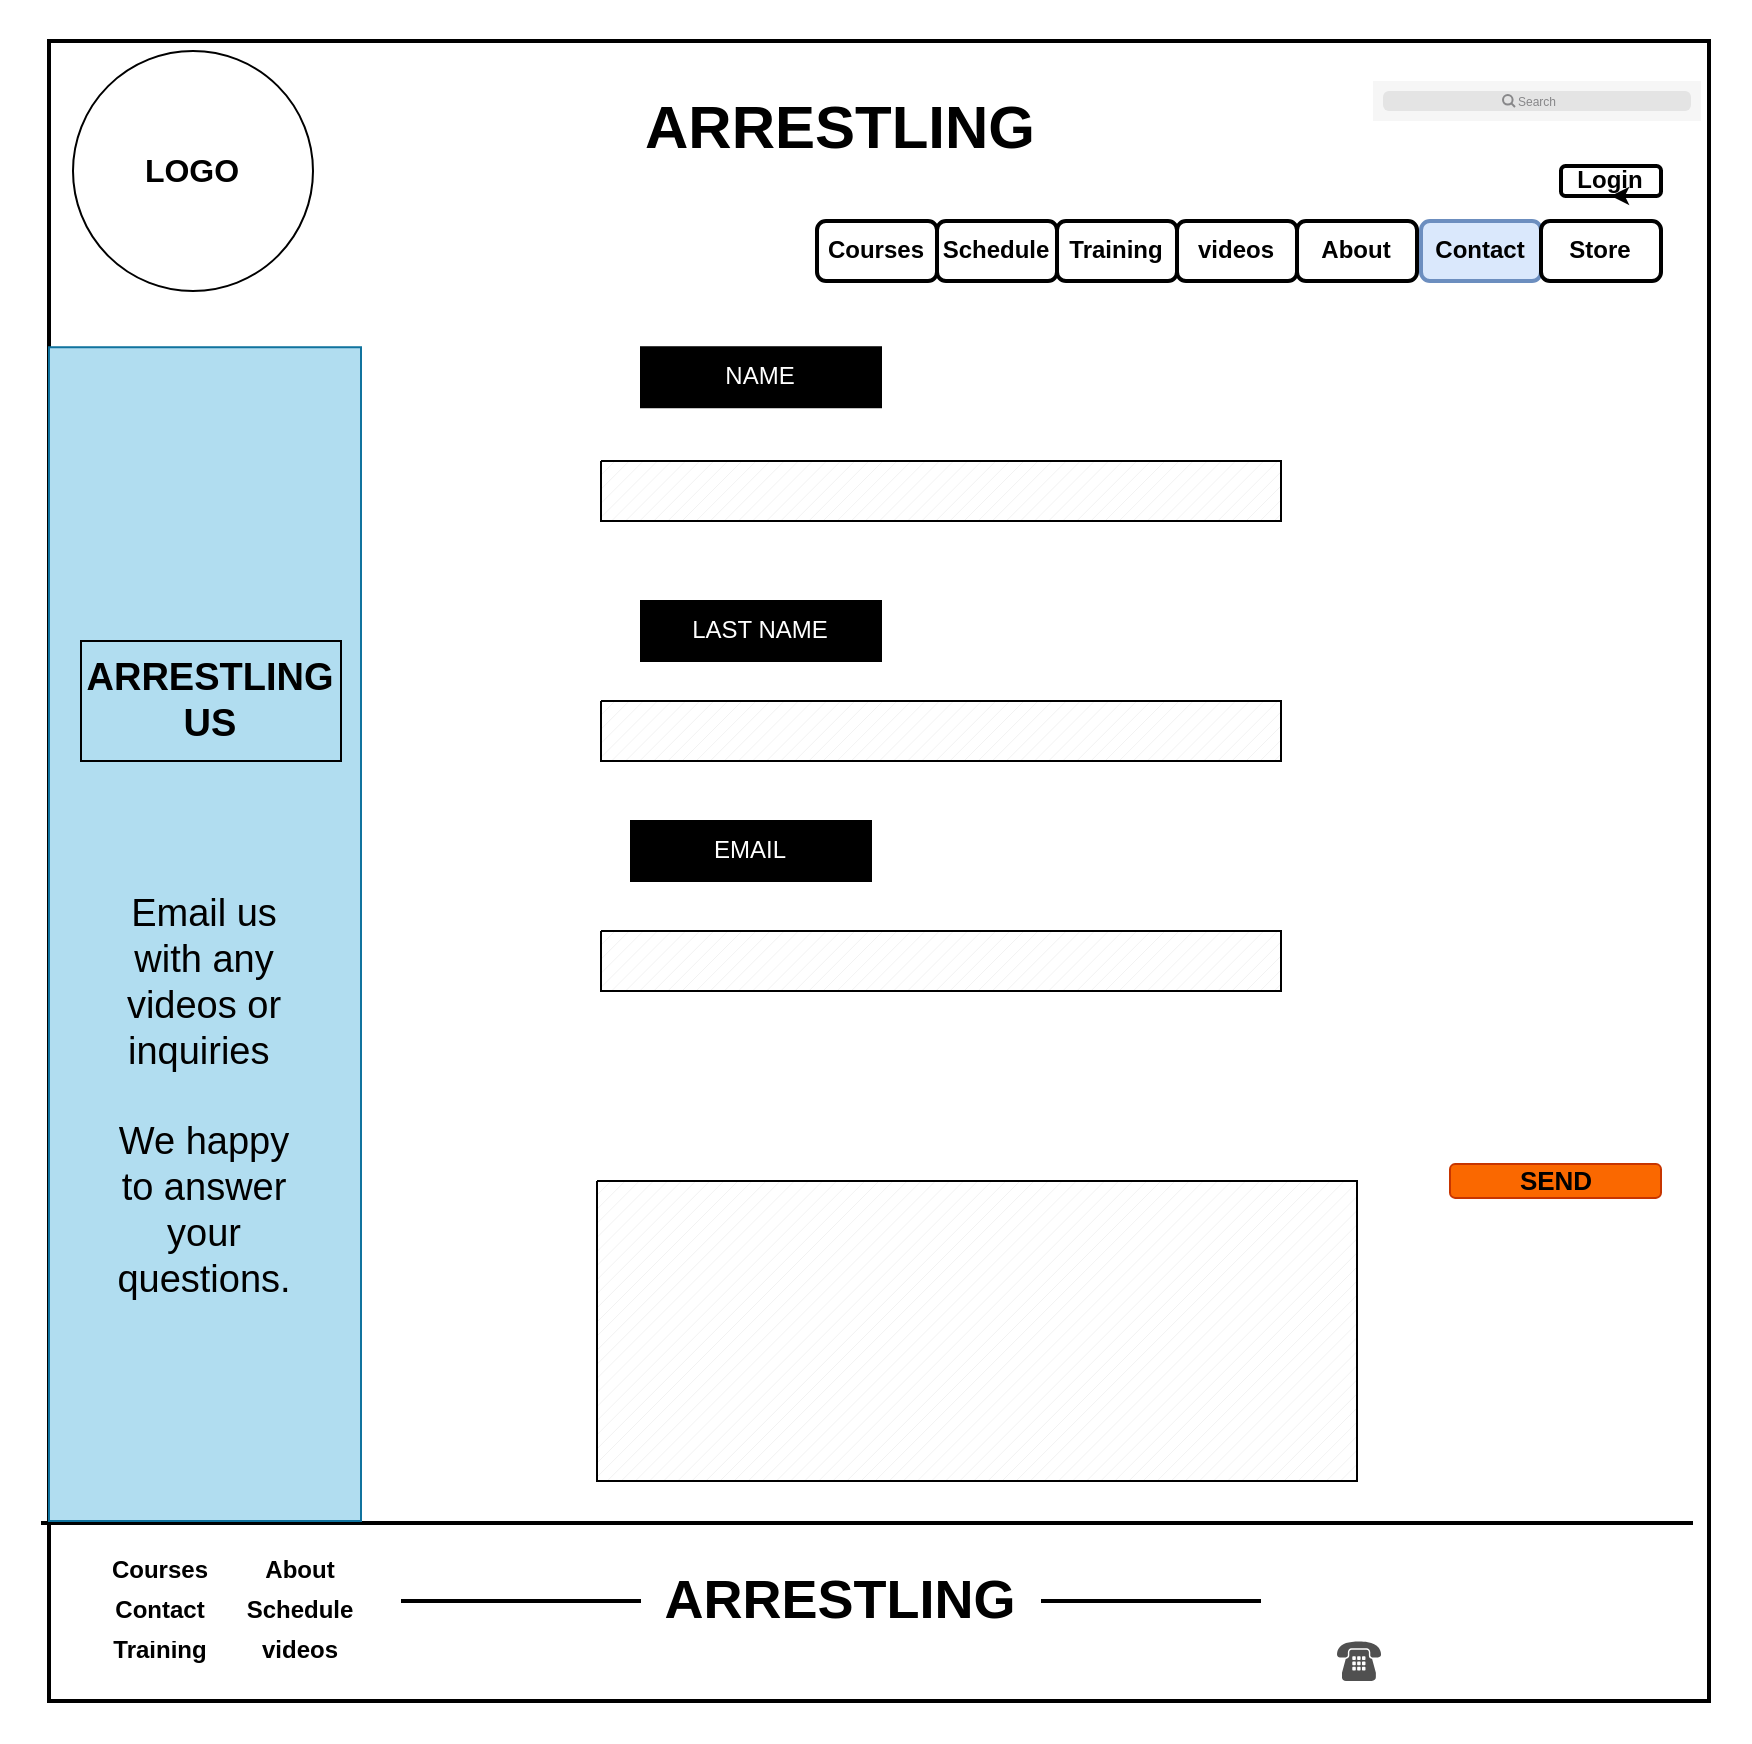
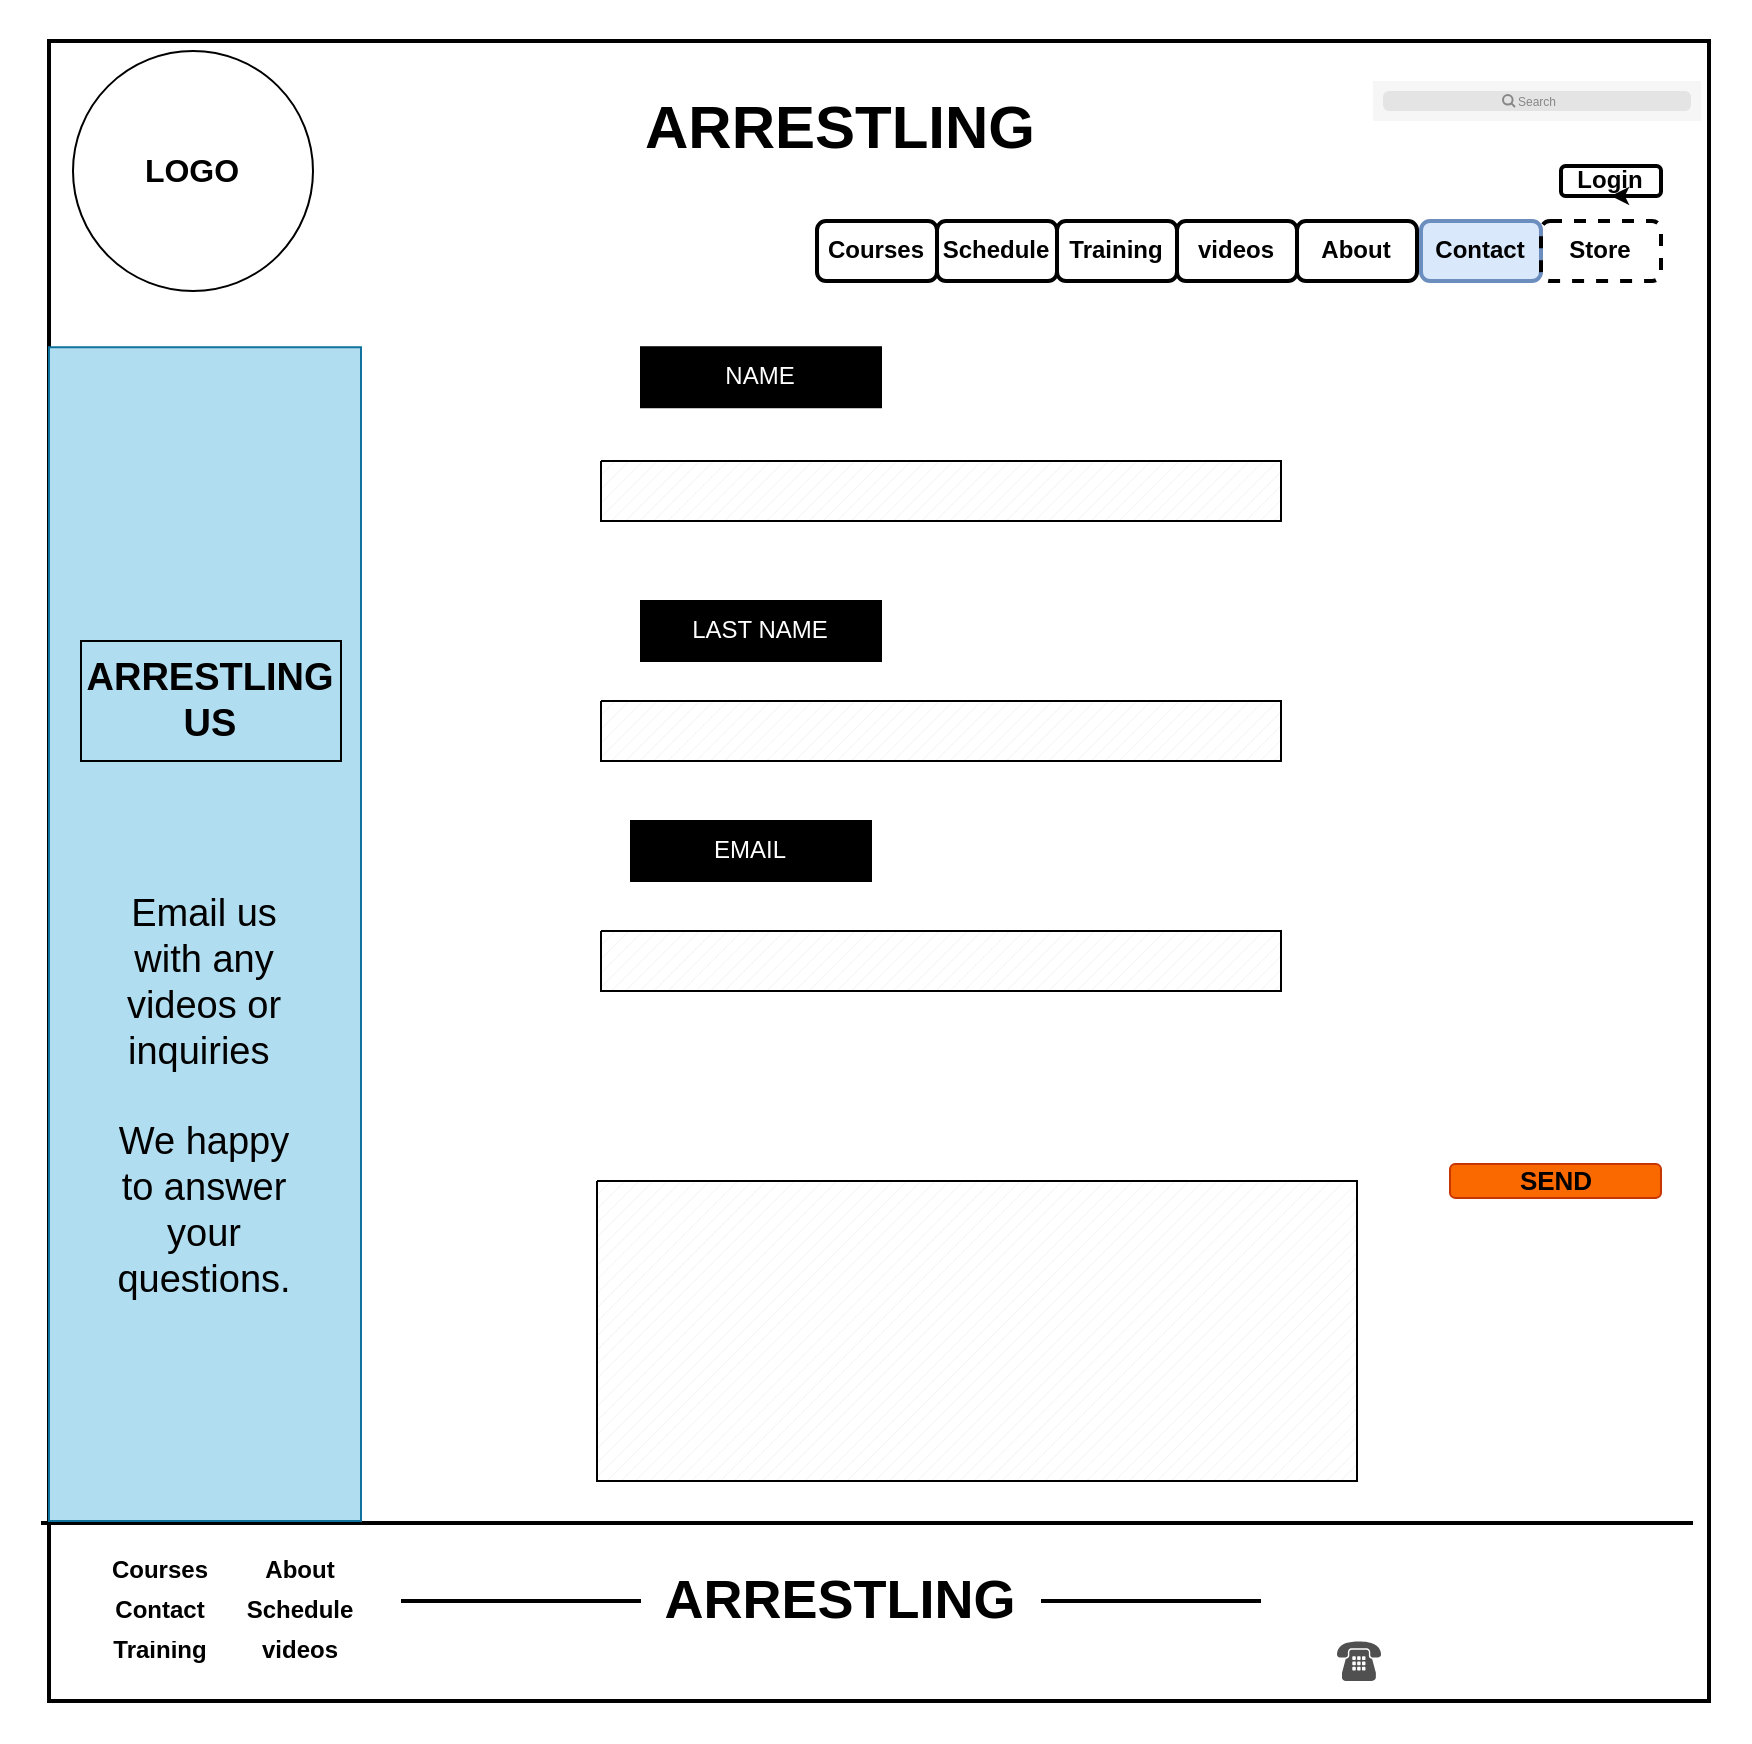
  <mxCell id="0" />
  <mxCell id="1" parent="0" />
  <mxCell id="2" value="" style="whiteSpace=wrap;html=1;aspect=fixed;strokeWidth=2;fillColor=none;" vertex="1" parent="1"><mxGeometry x="24" y="20" width="830" height="830" as="geometry" /></mxCell>
  <mxCell id="3" value="&lt;b&gt;&lt;font style=&quot;font-size: 30px&quot;&gt;ARRESTLING&lt;/font&gt;&lt;/b&gt;" style="text;html=1;strokeColor=none;fillColor=none;align=center;verticalAlign=middle;whiteSpace=wrap;rounded=0;" vertex="1" parent="1"><mxGeometry x="400" y="52.5" width="40" height="20" as="geometry" /></mxCell>
  <mxCell id="4" value="&lt;b&gt;Courses&lt;/b&gt;" style="rounded=1;whiteSpace=wrap;html=1;strokeColor=#000000;strokeWidth=2;fillColor=none;" vertex="1" parent="1"><mxGeometry x="408" y="110" width="60" height="30" as="geometry" /></mxCell>
  <mxCell id="5" value="&lt;b&gt;Schedule&lt;/b&gt;" style="rounded=1;whiteSpace=wrap;html=1;strokeColor=#000000;strokeWidth=2;fillColor=none;" vertex="1" parent="1"><mxGeometry x="468" y="110" width="60" height="30" as="geometry" /></mxCell>
  <mxCell id="6" value="&lt;b&gt;Contact&lt;/b&gt;" style="rounded=1;whiteSpace=wrap;html=1;strokeColor=#6c8ebf;strokeWidth=2;fillColor=#dae8fc;" vertex="1" parent="1"><mxGeometry x="710" y="110" width="60" height="30" as="geometry" /></mxCell>
  <mxCell id="7" value="&lt;b&gt;videos&lt;/b&gt;" style="rounded=1;whiteSpace=wrap;html=1;strokeColor=#000000;strokeWidth=2;fillColor=none;" vertex="1" parent="1"><mxGeometry x="588" y="110" width="60" height="30" as="geometry" /></mxCell>
  <mxCell id="8" value="&lt;b&gt;Training&lt;/b&gt;" style="rounded=1;whiteSpace=wrap;html=1;strokeColor=#000000;strokeWidth=2;fillColor=none;" vertex="1" parent="1"><mxGeometry x="528" y="110" width="60" height="30" as="geometry" /></mxCell>
  <mxCell id="9" value="&lt;b&gt;About&lt;/b&gt;" style="rounded=1;whiteSpace=wrap;html=1;strokeColor=#000000;strokeWidth=2;fillColor=none;" vertex="1" parent="1"><mxGeometry x="648" y="110" width="60" height="30" as="geometry" /></mxCell>
- <mxCell id="10" value="&lt;b&gt;Store&lt;/b&gt;" style="rounded=1;whiteSpace=wrap;html=1;strokeColor=#000000;strokeWidth=2;fillColor=none;" vertex="1" parent="1"><mxGeometry x="770" y="110" width="60" height="30" as="geometry" /></mxCell>
+ <mxCell id="10" value="&lt;b&gt;Store&lt;/b&gt;" style="rounded=1;whiteSpace=wrap;html=1;strokeColor=#000000;strokeWidth=2;fillColor=none;dashed=1;" vertex="1" parent="1"><mxGeometry x="770" y="110" width="60" height="30" as="geometry" /></mxCell>
  <mxCell id="11" value="" style="shape=rect;fillColor=#F6F6F6;strokeColor=none;strokeWidth=2;" vertex="1" parent="1"><mxGeometry x="686" y="40" width="164" height="20" as="geometry" /></mxCell>
  <mxCell id="12" value="" style="html=1;strokeWidth=1;shadow=0;dashed=0;shape=mxgraph.ios7ui.marginRect;rx=3;ry=3;rectMargin=5;fillColor=#E4E4E4;strokeColor=none;" vertex="1" parent="11"><mxGeometry width="164" height="20" as="geometry" /></mxCell>
  <mxCell id="13" value="Search" style="shape=mxgraph.ios7.icons.looking_glass;strokeColor=#878789;fillColor=none;fontColor=#878789;labelPosition=right;verticalLabelPosition=middle;align=left;verticalAlign=middle;fontSize=6;fontStyle=0;spacingTop=2;" vertex="1" parent="11"><mxGeometry x="0.5" y="0.5" width="6" height="6" relative="1" as="geometry"><mxPoint x="-17" y="-3" as="offset" /></mxGeometry></mxCell>
  <mxCell id="14" value="&lt;b&gt;Login&lt;/b&gt;" style="rounded=1;whiteSpace=wrap;html=1;strokeColor=#000000;strokeWidth=2;fillColor=none;" vertex="1" parent="1"><mxGeometry x="780" y="82.5" width="50" height="15" as="geometry" /></mxCell>
  <mxCell id="15" style="edgeStyle=orthogonalEdgeStyle;rounded=0;orthogonalLoop=1;jettySize=auto;html=1;exitX=0.75;exitY=1;exitDx=0;exitDy=0;entryX=0.5;entryY=1;entryDx=0;entryDy=0;" edge="1" parent="1" source="14" target="14"><mxGeometry relative="1" as="geometry" /></mxCell>
  <mxCell id="16" value="&lt;font color=&quot;#ffffff&quot; style=&quot;background-color: rgb(0 , 0 , 0)&quot;&gt;NAME&lt;/font&gt;" style="rounded=0;whiteSpace=wrap;html=1;strokeColor=#000000;strokeWidth=1;fillColor=#000000;" vertex="1" parent="1"><mxGeometry x="320" y="173.12" width="120" height="30" as="geometry" /></mxCell>
  <mxCell id="17" value="&lt;font color=&quot;#ffffff&quot; style=&quot;background-color: rgb(0 , 0 , 0)&quot;&gt;LAST NAME&lt;/font&gt;" style="rounded=0;whiteSpace=wrap;html=1;strokeColor=#000000;strokeWidth=1;fillColor=#000000;" vertex="1" parent="1"><mxGeometry x="320" y="300" width="120" height="30" as="geometry" /></mxCell>
  <mxCell id="18" value="&lt;font color=&quot;#ffffff&quot; style=&quot;background-color: rgb(0 , 0 , 0)&quot;&gt;EMAIL&lt;/font&gt;" style="rounded=0;whiteSpace=wrap;html=1;strokeColor=#000000;strokeWidth=1;fillColor=#000000;" vertex="1" parent="1"><mxGeometry x="315" y="410" width="120" height="30" as="geometry" /></mxCell>
  <mxCell id="19" value="" style="verticalLabelPosition=bottom;verticalAlign=top;html=1;shape=mxgraph.basic.patternFillRect;fillStyle=diag;step=5;fillStrokeWidth=0.2;fillStrokeColor=#dddddd;strokeWidth=1;fillColor=#FFFFFF;" vertex="1" parent="1"><mxGeometry x="300" y="230" width="340" height="30" as="geometry" /></mxCell>
  <mxCell id="20" value="" style="verticalLabelPosition=bottom;verticalAlign=top;html=1;shape=mxgraph.basic.patternFillRect;fillStyle=diag;step=5;fillStrokeWidth=0.2;fillStrokeColor=#dddddd;strokeColor=#000000;strokeWidth=1;fillColor=#FFFFFF;" vertex="1" parent="1"><mxGeometry x="300" y="350" width="340" height="30" as="geometry" /></mxCell>
  <mxCell id="21" value="" style="verticalLabelPosition=bottom;verticalAlign=top;html=1;shape=mxgraph.basic.patternFillRect;fillStyle=diag;step=5;fillStrokeWidth=0.2;fillStrokeColor=#dddddd;strokeColor=#000000;strokeWidth=1;fillColor=#FFFFFF;" vertex="1" parent="1"><mxGeometry x="300" y="465" width="340" height="30" as="geometry" /></mxCell>
  <mxCell id="22" value="" style="verticalLabelPosition=bottom;verticalAlign=top;html=1;shape=mxgraph.basic.patternFillRect;fillStyle=diag;step=5;fillStrokeWidth=0.2;fillStrokeColor=#dddddd;strokeColor=#000000;strokeWidth=1;fillColor=#FFFFFF;" vertex="1" parent="1"><mxGeometry x="298" y="590" width="380" height="150" as="geometry" /></mxCell>
  <mxCell id="23" value="" style="line;strokeWidth=2;html=1;fillColor=#FFFFFF;" vertex="1" parent="1"><mxGeometry y="756" width="826" height="10" as="geometry" x="20" /></mxCell>
  <mxCell id="24" value="&lt;b&gt;&lt;font style=&quot;font-size: 27px&quot;&gt;ARRESTLING&lt;/font&gt;&lt;/b&gt;" style="text;html=1;strokeColor=none;fillColor=none;align=center;verticalAlign=middle;whiteSpace=wrap;rounded=0;" vertex="1" parent="1"><mxGeometry x="400" y="790" width="40" height="20" as="geometry" /></mxCell>
  <mxCell id="25" value="" style="shape=image;html=1;verticalAlign=top;verticalLabelPosition=bottom;labelBackgroundColor=#ffffff;imageAspect=0;aspect=fixed;image=https://cdn4.iconfinder.com/data/icons/small-n-flat/24/map-128.png;strokeColor=#000000;strokeWidth=1;fillColor=#FFFFFF;" vertex="1" parent="1"><mxGeometry x="766" y="773" width="64" height="64" as="geometry" /></mxCell>
  <mxCell id="26" value="" style="shape=image;html=1;verticalAlign=top;verticalLabelPosition=bottom;labelBackgroundColor=#ffffff;imageAspect=0;aspect=fixed;image=https://cdn3.iconfinder.com/data/icons/capsocial-round/500/facebook-128.png;strokeColor=#000000;strokeWidth=1;fillColor=#FFFFFF;" vertex="1" parent="1"><mxGeometry x="666" y="766" width="24" height="24" as="geometry" /></mxCell>
  <mxCell id="27" value="" style="shape=image;html=1;verticalAlign=top;verticalLabelPosition=bottom;labelBackgroundColor=#ffffff;imageAspect=0;aspect=fixed;image=https://cdn4.iconfinder.com/data/icons/social-media-2146/512/25_social-128.png;strokeColor=#000000;strokeWidth=1;fillColor=#FFFFFF;" vertex="1" parent="1"><mxGeometry x="666" y="793" width="24" height="24" as="geometry" /></mxCell>
  <mxCell id="28" value="" style="pointerEvents=1;shadow=0;dashed=0;html=1;strokeColor=none;fillColor=#505050;labelPosition=center;verticalLabelPosition=bottom;verticalAlign=top;outlineConnect=0;align=center;shape=mxgraph.office.devices.phone_traditional;" vertex="1" parent="1"><mxGeometry x="668" y="820" width="22" height="20" as="geometry" /></mxCell>
  <mxCell id="29" value="&lt;b&gt;Courses&lt;/b&gt;" style="rounded=1;whiteSpace=wrap;html=1;strokeWidth=2;fillColor=none;strokeColor=none;" vertex="1" parent="1"><mxGeometry x="50" y="770" width="60" height="30" as="geometry" /></mxCell>
  <mxCell id="30" value="&lt;b&gt;Schedule&lt;/b&gt;" style="rounded=1;whiteSpace=wrap;html=1;strokeWidth=2;fillColor=none;strokeColor=none;" vertex="1" parent="1"><mxGeometry x="120" y="790" width="60" height="30" as="geometry" /></mxCell>
  <mxCell id="31" value="&lt;b&gt;Training&lt;/b&gt;" style="rounded=1;whiteSpace=wrap;html=1;strokeWidth=2;fillColor=none;strokeColor=none;" vertex="1" parent="1"><mxGeometry x="50" y="810" width="60" height="30" as="geometry" /></mxCell>
  <mxCell id="32" value="&lt;b&gt;About&lt;/b&gt;" style="rounded=1;whiteSpace=wrap;html=1;strokeWidth=2;fillColor=none;strokeColor=none;" vertex="1" parent="1"><mxGeometry x="120" y="770" width="60" height="30" as="geometry" /></mxCell>
  <mxCell id="33" value="&lt;b&gt;Contact&lt;/b&gt;" style="rounded=1;whiteSpace=wrap;html=1;strokeWidth=2;strokeColor=none;" vertex="1" parent="1"><mxGeometry x="50" y="790" width="60" height="30" as="geometry" /></mxCell>
  <mxCell id="34" value="&lt;b&gt;videos&lt;/b&gt;" style="rounded=1;whiteSpace=wrap;html=1;strokeWidth=2;fillColor=none;strokeColor=none;" vertex="1" parent="1"><mxGeometry x="120" y="810" width="60" height="30" as="geometry" /></mxCell>
  <mxCell id="35" value="" style="rounded=0;whiteSpace=wrap;html=1;strokeColor=#10739e;strokeWidth=1;fillColor=#b1ddf0;" vertex="1" parent="1"><mxGeometry x="24" y="173.12" width="156" height="586.88" as="geometry" /></mxCell>
  <mxCell id="36" value="&lt;b&gt;&lt;font style=&quot;font-size: 16px&quot;&gt;LOGO&lt;/font&gt;&lt;/b&gt;" style="ellipse;whiteSpace=wrap;html=1;aspect=fixed;strokeColor=#000000;strokeWidth=1;fillColor=none;" vertex="1" parent="1"><mxGeometry x="36" y="25" width="120" height="120" as="geometry" /></mxCell>
  <mxCell id="37" style="edgeStyle=orthogonalEdgeStyle;rounded=0;orthogonalLoop=1;jettySize=auto;html=1;exitX=0.5;exitY=1;exitDx=0;exitDy=0;" edge="1" parent="1"><mxGeometry relative="1" as="geometry"><mxPoint x="480" y="255" as="sourcePoint" /><mxPoint x="480" y="255" as="targetPoint" /></mxGeometry></mxCell>
  <mxCell id="38" value="&lt;b&gt;&lt;font color=&quot;#000000&quot; style=&quot;font-size: 13px&quot;&gt;SEND&lt;/font&gt;&lt;/b&gt;" style="rounded=1;html=1;shadow=0;dashed=0;whiteSpace=wrap;fontSize=10;fillColor=#fa6800;align=center;strokeColor=#C73500;fontColor=#ffffff;" vertex="1" parent="1"><mxGeometry x="724.5" y="581.56" width="105.5" height="16.88" as="geometry" /></mxCell>
  <mxCell id="39" value="" style="shape=image;html=1;verticalAlign=top;verticalLabelPosition=bottom;labelBackgroundColor=#ffffff;imageAspect=0;aspect=fixed;image=https://cdn0.iconfinder.com/data/icons/small-n-flat/24/678088-enveloppe-letter-128.png;strokeColor=#000000;strokeWidth=1;fillColor=none;" vertex="1" parent="1"><mxGeometry x="36.5" y="185.5" width="119" height="119" as="geometry" /></mxCell>
  <mxCell id="40" value="&lt;font style=&quot;font-size: 19px&quot;&gt;&lt;br&gt;&lt;br&gt;&lt;br&gt;&lt;br&gt;&lt;br&gt;&lt;div&gt;&lt;span&gt;&lt;br&gt;&lt;/span&gt;&lt;/div&gt;&lt;div&gt;&lt;span&gt;Email us with any videos or inquiries&amp;nbsp;&lt;/span&gt;&lt;/div&gt;&lt;div&gt;&lt;span&gt;&lt;br&gt;&lt;/span&gt;&lt;/div&gt;&lt;div&gt;&lt;span&gt;We happy to answer your questions.&lt;/span&gt;&lt;br&gt;&lt;/div&gt;&lt;/font&gt;" style="text;html=1;strokeColor=none;fillColor=none;align=center;verticalAlign=middle;whiteSpace=wrap;rounded=0;" vertex="1" parent="1"><mxGeometry x="52" y="470" width="100" height="20" as="geometry" /></mxCell>
  <mxCell id="41" value="&lt;b&gt;&lt;font style=&quot;font-size: 19px&quot;&gt;ARRESTLING US&lt;/font&gt;&lt;/b&gt;" style="rounded=0;whiteSpace=wrap;html=1;strokeColor=#000000;strokeWidth=1;fillColor=none;" vertex="1" parent="1"><mxGeometry x="40" y="320" width="130" height="60" as="geometry" /></mxCell>
  <mxCell id="42" value="" style="line;strokeWidth=2;html=1;fillColor=none;" vertex="1" parent="1"><mxGeometry x="200" y="795" width="120" height="10" as="geometry" /></mxCell>
  <mxCell id="43" value="" style="line;strokeWidth=2;html=1;fillColor=none;" vertex="1" parent="1"><mxGeometry x="520" y="795" width="110" height="10" as="geometry" /></mxCell>
